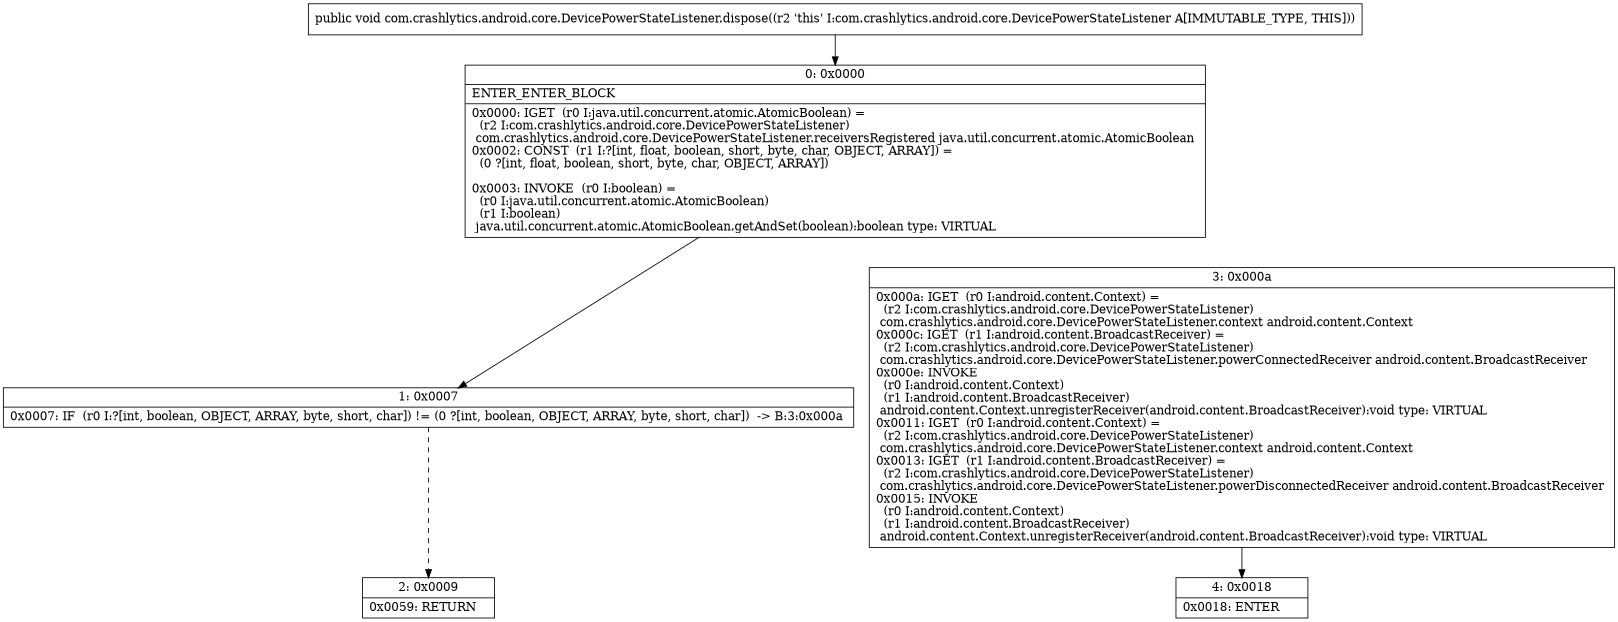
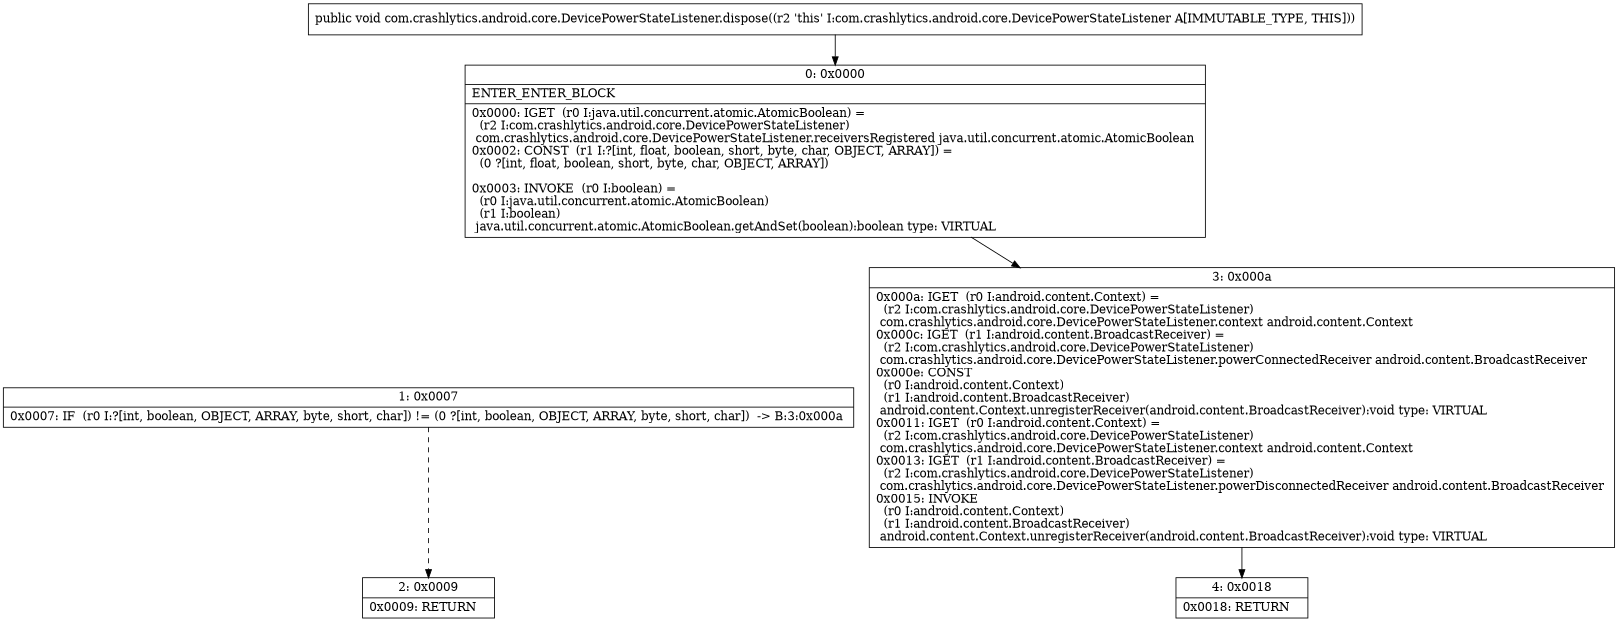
  digraph {
    node [shape=record]
    n1 [label="{0\:\ 0x0000|ENTER_ENTER_BLOCK\l|0x0000: IGET  (r0 I:java.util.concurrent.atomic.AtomicBoolean) = \l  (r2 I:com.crashlytics.android.core.DevicePowerStateListener)\l com.crashlytics.android.core.DevicePowerStateListener.receiversRegistered java.util.concurrent.atomic.AtomicBoolean \l0x0002: CONST  (r1 I:?[int, float, boolean, short, byte, char, OBJECT, ARRAY]) = \l  (0 ?[int, float, boolean, short, byte, char, OBJECT, ARRAY])\l \l0x0003: INVOKE  (r0 I:boolean) = \l  (r0 I:java.util.concurrent.atomic.AtomicBoolean)\l  (r1 I:boolean)\l java.util.concurrent.atomic.AtomicBoolean.getAndSet(boolean):boolean type: VIRTUAL \l}"]
    n2 [label="{1\:\ 0x0007|0x0007: IF  (r0 I:?[int, boolean, OBJECT, ARRAY, byte, short, char]) != (0 ?[int, boolean, OBJECT, ARRAY, byte, short, char])  \-\> B:3:0x000a \l}"]
-   n3 [label="{2\:\ 0x0009|0x0059: RETURN   \l}"]
-   n4 [label="{3\:\ 0x000a|0x000a: IGET  (r0 I:android.content.Context) = \l  (r2 I:com.crashlytics.android.core.DevicePowerStateListener)\l com.crashlytics.android.core.DevicePowerStateListener.context android.content.Context \l0x000c: IGET  (r1 I:android.content.BroadcastReceiver) = \l  (r2 I:com.crashlytics.android.core.DevicePowerStateListener)\l com.crashlytics.android.core.DevicePowerStateListener.powerConnectedReceiver android.content.BroadcastReceiver \l0x000e: INVOKE  \l  (r0 I:android.content.Context)\l  (r1 I:android.content.BroadcastReceiver)\l android.content.Context.unregisterReceiver(android.content.BroadcastReceiver):void type: VIRTUAL \l0x0011: IGET  (r0 I:android.content.Context) = \l  (r2 I:com.crashlytics.android.core.DevicePowerStateListener)\l com.crashlytics.android.core.DevicePowerStateListener.context android.content.Context \l0x0013: IGET  (r1 I:android.content.BroadcastReceiver) = \l  (r2 I:com.crashlytics.android.core.DevicePowerStateListener)\l com.crashlytics.android.core.DevicePowerStateListener.powerDisconnectedReceiver android.content.BroadcastReceiver \l0x0015: INVOKE  \l  (r0 I:android.content.Context)\l  (r1 I:android.content.BroadcastReceiver)\l android.content.Context.unregisterReceiver(android.content.BroadcastReceiver):void type: VIRTUAL \l}"]
-   n5 [label="{4\:\ 0x0018|0x0018: ENTER   \l}"]
+   n3 [label="{2\:\ 0x0009|0x0009: RETURN   \l}"]
+   n4 [label="{3\:\ 0x000a|0x000a: IGET  (r0 I:android.content.Context) = \l  (r2 I:com.crashlytics.android.core.DevicePowerStateListener)\l com.crashlytics.android.core.DevicePowerStateListener.context android.content.Context \l0x000c: IGET  (r1 I:android.content.BroadcastReceiver) = \l  (r2 I:com.crashlytics.android.core.DevicePowerStateListener)\l com.crashlytics.android.core.DevicePowerStateListener.powerConnectedReceiver android.content.BroadcastReceiver \l0x000e: CONST  \l  (r0 I:android.content.Context)\l  (r1 I:android.content.BroadcastReceiver)\l android.content.Context.unregisterReceiver(android.content.BroadcastReceiver):void type: VIRTUAL \l0x0011: IGET  (r0 I:android.content.Context) = \l  (r2 I:com.crashlytics.android.core.DevicePowerStateListener)\l com.crashlytics.android.core.DevicePowerStateListener.context android.content.Context \l0x0013: IGET  (r1 I:android.content.BroadcastReceiver) = \l  (r2 I:com.crashlytics.android.core.DevicePowerStateListener)\l com.crashlytics.android.core.DevicePowerStateListener.powerDisconnectedReceiver android.content.BroadcastReceiver \l0x0015: INVOKE  \l  (r0 I:android.content.Context)\l  (r1 I:android.content.BroadcastReceiver)\l android.content.Context.unregisterReceiver(android.content.BroadcastReceiver):void type: VIRTUAL \l}"]
+   n5 [label="{4\:\ 0x0018|0x0018: RETURN   \l}"]
    n6 [label="{public void com.crashlytics.android.core.DevicePowerStateListener.dispose((r2 'this' I:com.crashlytics.android.core.DevicePowerStateListener A[IMMUTABLE_TYPE, THIS])) }"]
-   n1 -> n2
+   n1 -> n4
    n2 -> n3 [style=dashed]
    n4 -> n5
    n6 -> n1
  }
